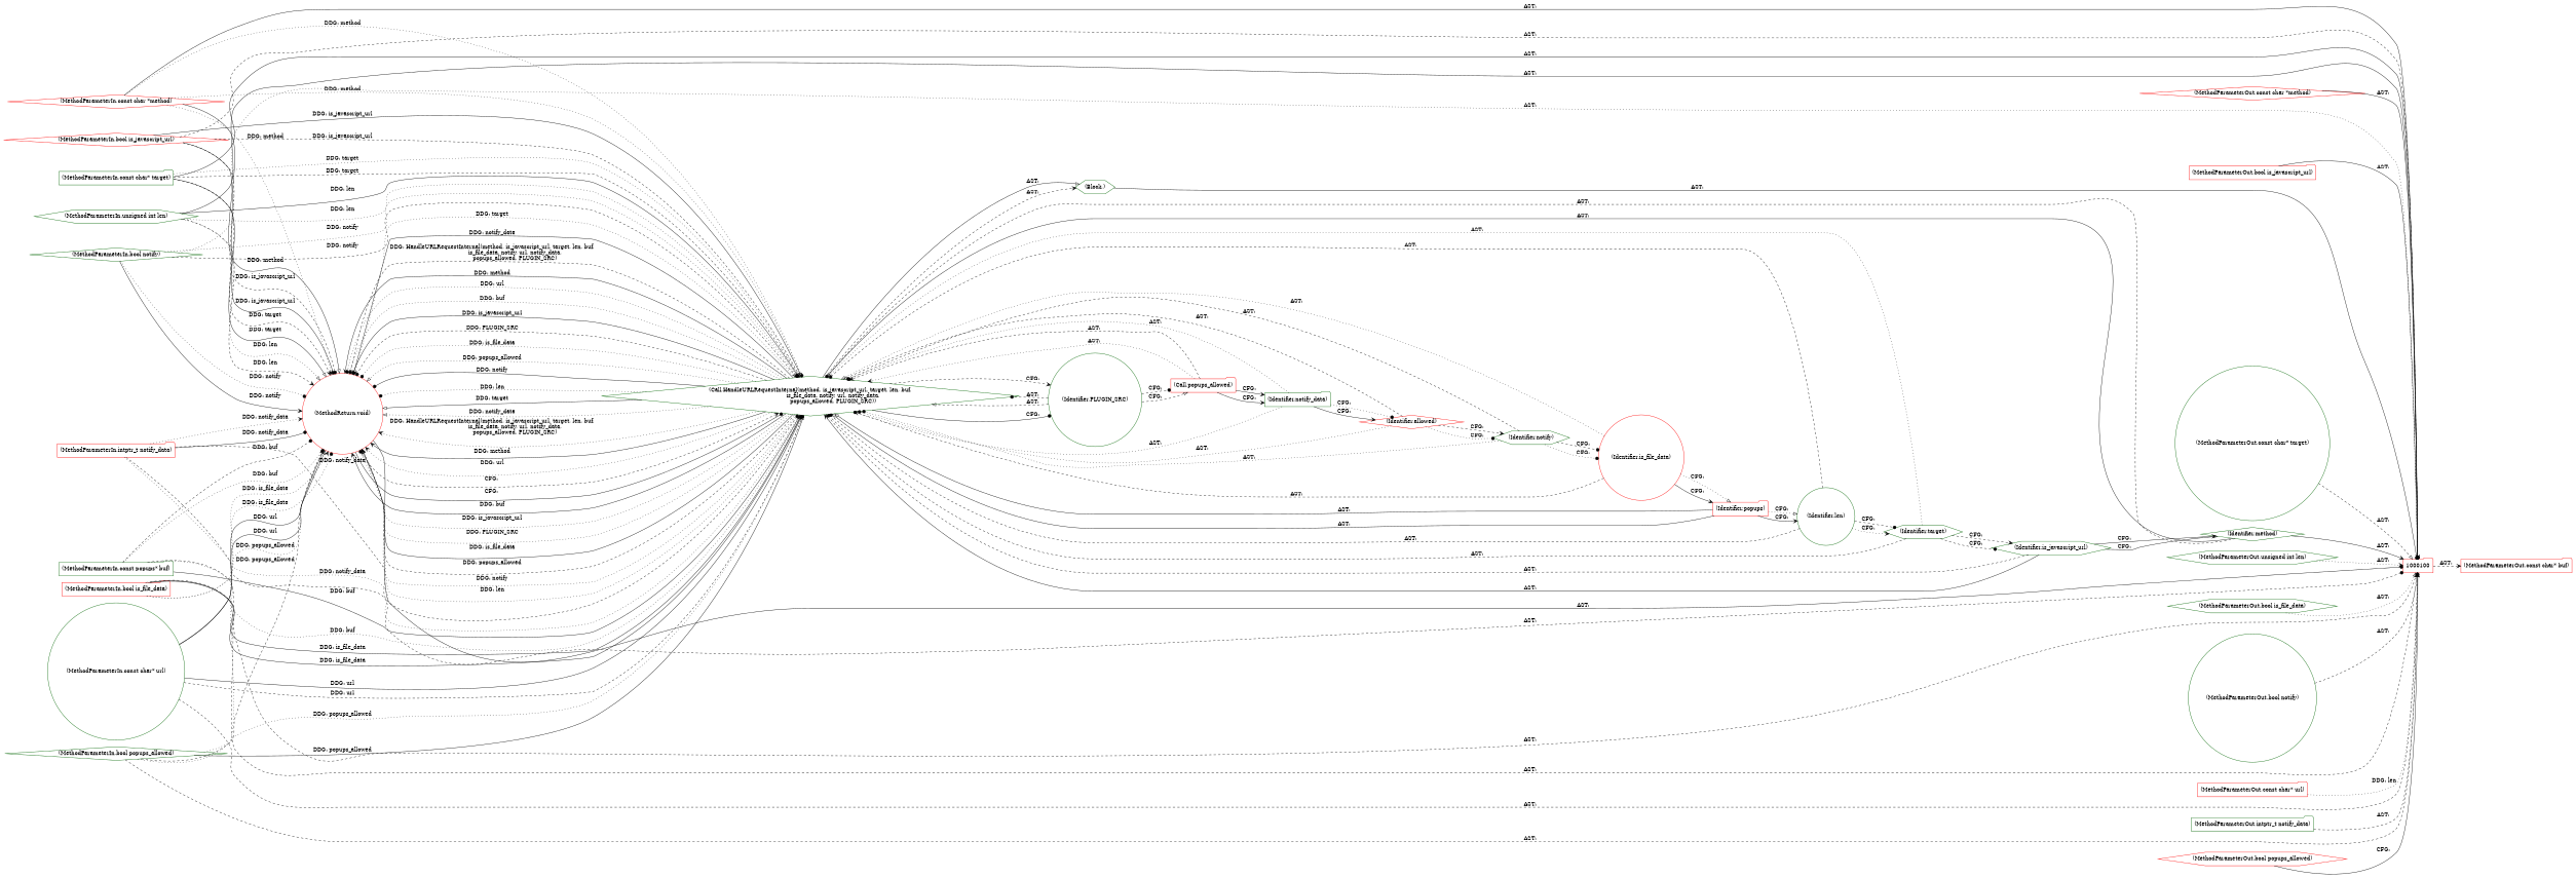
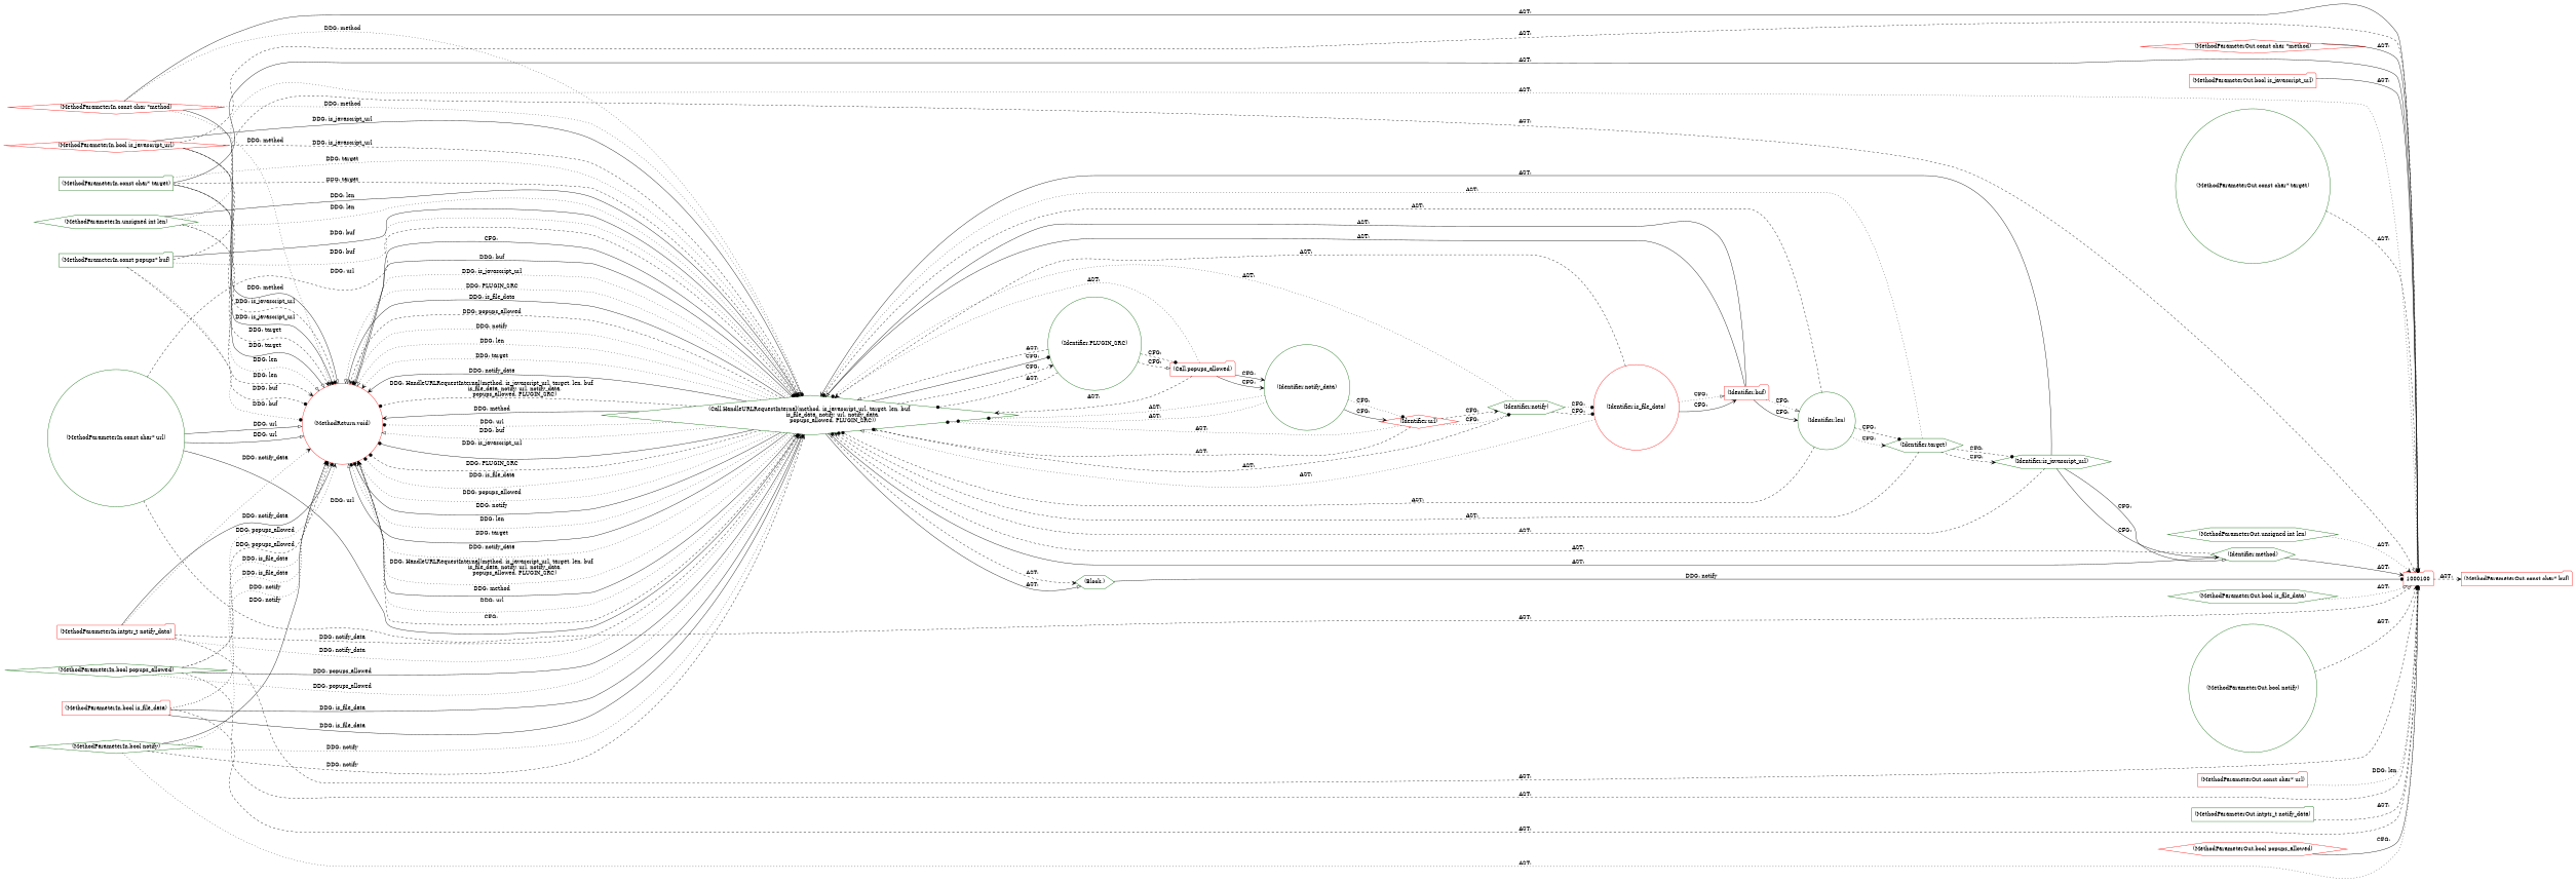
  digraph {
    rankdir=LR
    node [color=darkgreen shape=folder]
    edge [arrowhead=dot style=dotted]
    n1 [color=red label="(MethodReturn,void)" shape=circle]
    n2 [label="(Call,HandleURLRequestInternal(method, is_javascript_url, target, len, buf,\n                           is_file_data, notify, url, notify_data,\n                           popups_allowed, PLUGIN_SRC))" shape=diamond]
    1000100 [color=red]
    n4 [label="(Block,)" shape=hexagon]
    n5 [label="(Identifier,PLUGIN_SRC)" shape=circle]
    n6 [color=red label="(MethodParameterOut,const char* buf)"]
    n7 [color=red label="(MethodParameterIn,const char *method)" shape=diamond]
    n8 [color=red label="(MethodParameterOut,const char *method)" shape=diamond]
    n9 [color=red label="(MethodParameterIn,bool is_javascript_url)" shape=diamond]
    n10 [color=red label="(MethodParameterOut,bool is_javascript_url)"]
    n11 [label="(MethodParameterIn,const char* target)"]
    n12 [label="(MethodParameterOut,const char* target)" shape=circle]
    n13 [label="(MethodParameterIn,unsigned int len)" shape=hexagon]
    n14 [label="(MethodParameterOut,unsigned int len)" shape=hexagon]
    n15 [label="(MethodParameterIn,const popups* buf)"]
    n16 [color=red label="(MethodParameterIn,bool is_file_data)"]
    n17 [label="(MethodParameterOut,bool is_file_data)" shape=hexagon]
    n18 [label="(MethodParameterIn,bool notify)" shape=diamond]
    n19 [label="(MethodParameterOut,bool notify)" shape=circle]
    n20 [label="(MethodParameterIn,const char* url)" shape=circle]
    n21 [color=red label="(MethodParameterOut,const char* url)"]
    n22 [color=red label="(MethodParameterIn,intptr_t notify_data)"]
    n23 [label="(MethodParameterOut,intptr_t notify_data)"]
    n24 [label="(MethodParameterIn,bool popups_allowed)" shape=diamond]
    n25 [color=red label="(MethodParameterOut,bool popups_allowed)" shape=hexagon]
    n26 [color=red label="(Call,popups_allowed)"]
-   n27 [label="(Identifier,method)" shape=diamond]
+   n27 [label="(Identifier,method)" shape=hexagon]
    n28 [label="(Identifier,is_javascript_url)" shape=hexagon]
    n29 [label="(Identifier,target)" shape=hexagon]
    n30 [label="(Identifier,len)" shape=circle]
-   n31 [color=red label="(Identifier,popups)"]
+   n31 [color=red label="(Identifier,buf)"]
    n32 [color=red label="(Identifier,is_file_data)" shape=circle]
    n33 [label="(Identifier,notify)" shape=hexagon]
-   n34 [color=red label="(Identifier,allowed)" shape=diamond]
-   n35 [label="(Identifier,notify_data)"]
+   n34 [color=red label="(Identifier,url)" shape=diamond]
+   n35 [label="(Identifier,notify_data)" shape=circle]
    n1 -> n2 [arrowhead=vee label="CFG: " style=dashed]
    n1 -> n2 [label="CFG: " style=solid]
-   n1 -> 1000100 [label="AST: " style=solid]
    n2 -> n1 [arrowhead=vee label="DDG: buf" style=solid]
    n2 -> n1 [label="DDG: is_javascript_url"]
    n2 -> n1 [arrowhead=onormal label="DDG: PLUGIN_SRC"]
    n2 -> n1 [arrowhead=onormal label="DDG: is_file_data" style=solid]
    n2 -> n1 [arrowhead=vee label="DDG: popups_allowed" style=dashed]
    n2 -> n1 [arrowhead=onormal label="DDG: notify"]
    n2 -> n1 [arrowhead=onormal label="DDG: len"]
    n2 -> n1 [arrowhead=vee label="DDG: target"]
    n2 -> n1 [arrowhead=vee label="DDG: notify_data" style=solid]
    n2 -> n1 [label="DDG: HandleURLRequestInternal(method, is_javascript_url, target, len, buf,\n                           is_file_data, notify, url, notify_data,\n                           popups_allowed, PLUGIN_SRC)" style=dashed]
    n2 -> n1 [arrowhead=vee label="DDG: method" style=solid]
    n2 -> n1 [label="DDG: url"]
    n2 -> n1 [arrowhead=onormal label="DDG: buf"]
    n2 -> n1 [label="DDG: is_javascript_url" style=solid]
    n2 -> n1 [label="DDG: PLUGIN_SRC" style=dashed]
    n2 -> n1 [label="DDG: is_file_data"]
    n2 -> n1 [arrowhead=onormal label="DDG: popups_allowed"]
    n2 -> n1 [label="DDG: notify" style=solid]
    n2 -> n1 [label="DDG: len"]
    n2 -> n1 [arrowhead=onormal label="DDG: target" style=solid]
    n2 -> n1 [arrowhead=onormal label="DDG: notify_data"]
    n2 -> n1 [arrowhead=vee label="DDG: HandleURLRequestInternal(method, is_javascript_url, target, len, buf,\n                           is_file_data, notify, url, notify_data,\n                           popups_allowed, PLUGIN_SRC)"]
    n2 -> n1 [arrowhead=vee label="DDG: method" style=solid]
    n2 -> n1 [arrowhead=vee label="DDG: url"]
    n2 -> n4 [arrowhead=vee label="AST: " style=dashed]
    n2 -> n4 [arrowhead=onormal label="AST: " style=solid]
    n2 -> n5 [label="CFG: " style=solid]
    n2 -> n5 [arrowhead=vee label="CFG: " style=dashed]
    1000100 -> n6 [arrowhead=vee label="AST: " style=dashed]
-   n4 -> 1000100 [label="AST: " style=solid]
+   n4 -> 1000100 [label="DDG: notify" style=solid]
    n5 -> n2 [label="AST: " style=dashed]
    n5 -> n2 [arrowhead=onormal label="AST: " style=dashed]
    n5 -> n26 [arrowhead=onormal label="CFG: " style=dashed]
    n5 -> n26 [label="CFG: " style=dashed]
    n7 -> n1 [arrowhead=vee label="DDG: method"]
    n7 -> n1 [arrowhead=onormal label="DDG: method" style=solid]
    n7 -> n2 [label="DDG: method"]
    n7 -> n2 [arrowhead=onormal label="DDG: method"]
    n7 -> 1000100 [arrowhead=vee label="AST: " style=solid]
    n8 -> 1000100 [label="AST: " style=solid]
    n9 -> n1 [label="DDG: is_javascript_url" style=dashed]
    n9 -> n1 [label="DDG: is_javascript_url" style=solid]
    n9 -> n2 [arrowhead=onormal label="DDG: is_javascript_url" style=solid]
    n9 -> n2 [arrowhead=onormal label="DDG: is_javascript_url" style=dashed]
    n9 -> 1000100 [arrowhead=vee label="AST: " style=dashed]
    n10 -> 1000100 [label="AST: " style=solid]
    n11 -> n1 [arrowhead=onormal label="DDG: target" style=solid]
    n11 -> n1 [arrowhead=vee label="DDG: target" style=dashed]
    n11 -> n2 [arrowhead=onormal label="DDG: target"]
    n11 -> n2 [arrowhead=onormal label="DDG: target" style=dashed]
    n11 -> 1000100 [label="AST: " style=solid]
    n12 -> 1000100 [arrowhead=onormal label="AST: " style=dashed]
    n13 -> n1 [arrowhead=onormal label="DDG: len"]
    n13 -> n1 [arrowhead=vee label="DDG: len" style=dashed]
    n13 -> n2 [label="DDG: len" style=solid]
    n13 -> n2 [label="DDG: len"]
-   n13 -> 1000100 [label="AST: " style=solid]
+   n13 -> 1000100 [label="AST: "]
    n14 -> 1000100 [arrowhead=vee label="AST: "]
    n15 -> n1 [label="DDG: buf" style=dashed]
    n15 -> n1 [label="DDG: buf"]
    n15 -> n2 [arrowhead=vee label="DDG: buf"]
    n15 -> n2 [arrowhead=onormal label="DDG: buf" style=solid]
    n15 -> 1000100 [arrowhead=onormal label="AST: " style=dashed]
    n16 -> n1 [arrowhead=vee label="DDG: is_file_data"]
    n16 -> n1 [label="DDG: is_file_data"]
    n16 -> n2 [arrowhead=vee label="DDG: is_file_data" style=solid]
    n16 -> n2 [arrowhead=onormal label="DDG: is_file_data" style=solid]
    n16 -> 1000100 [arrowhead=onormal label="AST: " style=dashed]
    n17 -> 1000100 [arrowhead=onormal label="AST: "]
    n18 -> n1 [arrowhead=vee label="DDG: notify" style=solid]
    n18 -> n1 [label="DDG: notify"]
    n18 -> n2 [arrowhead=vee label="DDG: notify"]
    n18 -> n2 [arrowhead=onormal label="DDG: notify" style=dashed]
    n18 -> 1000100 [label="AST: "]
    n19 -> 1000100 [arrowhead=vee label="AST: " style=dashed]
    n20 -> n1 [arrowhead=onormal label="DDG: url" style=solid]
    n20 -> n1 [arrowhead=onormal label="DDG: url" style=solid]
    n20 -> n2 [arrowhead=vee label="DDG: url" style=solid]
    n20 -> n2 [label="DDG: url" style=dashed]
    n20 -> 1000100 [arrowhead=onormal label="AST: " style=dashed]
    n21 -> 1000100 [arrowhead=onormal label="DDG: len"]
    n22 -> n1 [arrowhead=vee label="DDG: notify_data"]
    n22 -> n1 [label="DDG: notify_data" style=solid]
    n22 -> n2 [label="DDG: notify_data" style=dashed]
    n22 -> n2 [arrowhead=onormal label="DDG: notify_data"]
    n22 -> 1000100 [label="AST: " style=dashed]
    n23 -> 1000100 [arrowhead=vee label="AST: " style=dashed]
    n24 -> n1 [arrowhead=vee label="DDG: popups_allowed"]
    n24 -> n1 [arrowhead=onormal label="DDG: popups_allowed" style=dashed]
    n24 -> n2 [arrowhead=onormal label="DDG: popups_allowed"]
    n24 -> n2 [arrowhead=onormal label="DDG: popups_allowed" style=solid]
    n24 -> 1000100 [label="AST: " style=dashed]
    n25 -> 1000100 [arrowhead=onormal label="CFG: " style=solid]
    n26 -> n2 [arrowhead=vee label="AST: " style=dashed]
    n26 -> n2 [arrowhead=vee label="AST: "]
    n26 -> n35 [arrowhead=vee label="CFG: " style=solid]
    n26 -> n35 [arrowhead=vee label="CFG: " style=solid]
    n27 -> n2 [label="AST: " style=dashed]
    n27 -> n2 [arrowhead=onormal label="AST: " style=solid]
    n27 -> 1000100 [arrowhead=vee label="AST: " style=solid]
    n28 -> n2 [arrowhead=vee label="AST: " style=dashed]
    n28 -> n2 [arrowhead=vee label="AST: " style=solid]
    n28 -> n27 [arrowhead=vee label="CFG: " style=solid]
    n28 -> n27 [arrowhead=onormal label="CFG: " style=solid]
    n29 -> n2 [arrowhead=onormal label="AST: "]
    n29 -> n2 [label="AST: " style=dashed]
    n29 -> n28 [arrowhead=vee label="CFG: " style=dashed]
    n29 -> n28 [label="CFG: " style=dashed]
    n30 -> n2 [label="AST: " style=dashed]
    n30 -> n2 [label="AST: " style=dashed]
    n30 -> n29 [arrowhead=vee label="CFG: "]
    n30 -> n29 [label="CFG: " style=dashed]
    n31 -> n2 [arrowhead=onormal label="AST: " style=solid]
    n31 -> n2 [arrowhead=onormal label="AST: " style=solid]
    n31 -> n30 [arrowhead=onormal label="CFG: "]
    n31 -> n30 [arrowhead=vee label="CFG: " style=solid]
    n32 -> n2 [arrowhead=vee label="AST: " style=dashed]
    n32 -> n2 [arrowhead=onormal label="AST: "]
    n32 -> n31 [arrowhead=onormal label="CFG: "]
    n32 -> n31 [arrowhead=vee label="CFG: " style=solid]
    n33 -> n2 [label="AST: "]
    n33 -> n2 [label="AST: " style=dashed]
    n33 -> n32 [label="CFG: " style=dashed]
    n33 -> n32 [label="CFG: "]
    n34 -> n2 [arrowhead=onormal label="AST: " style=dashed]
    n34 -> n2 [label="AST: "]
    n34 -> n33 [arrowhead=vee label="CFG: " style=dashed]
    n34 -> n33 [label="CFG: "]
    n35 -> n2 [label="AST: "]
    n35 -> n2 [label="AST: "]
    n35 -> n34 [arrowhead=vee label="CFG: " style=solid]
    n35 -> n34 [label="CFG: "]
  }
